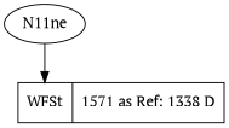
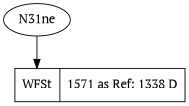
  digraph {
    fontname="PT Serif"
    node [fontname="PT Serif"]
    n1 [label="<p0>WFSt|1571 	as Ref: 1338 	D" shape=record]
-   N11ne
+   N11ne [label=N31ne]
    N11ne -> n1 [headport=p0 fontname="PT Serif"]
  }
